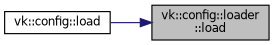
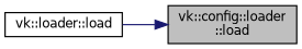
  digraph {
    rankdir=RL
    node [color=black fontname=Helvetica fontsize=10 shape=record style=filled]
    n1 [fillcolor=grey75 fontcolor=black height=0.2 label="vk::config::loader\l::load" width=0.4]
-   n2 [fillcolor=white height=0.2 label="vk::config::load" width=0.4]
+   n2 [fillcolor=white height=0.2 label="vk::loader::load" width=0.4]
    n1 -> n2 [color=midnightblue dir=back fontname=Helvetica fontsize=10 labelfontname=Helvetica labelfontsize=10 style=solid]
  }
